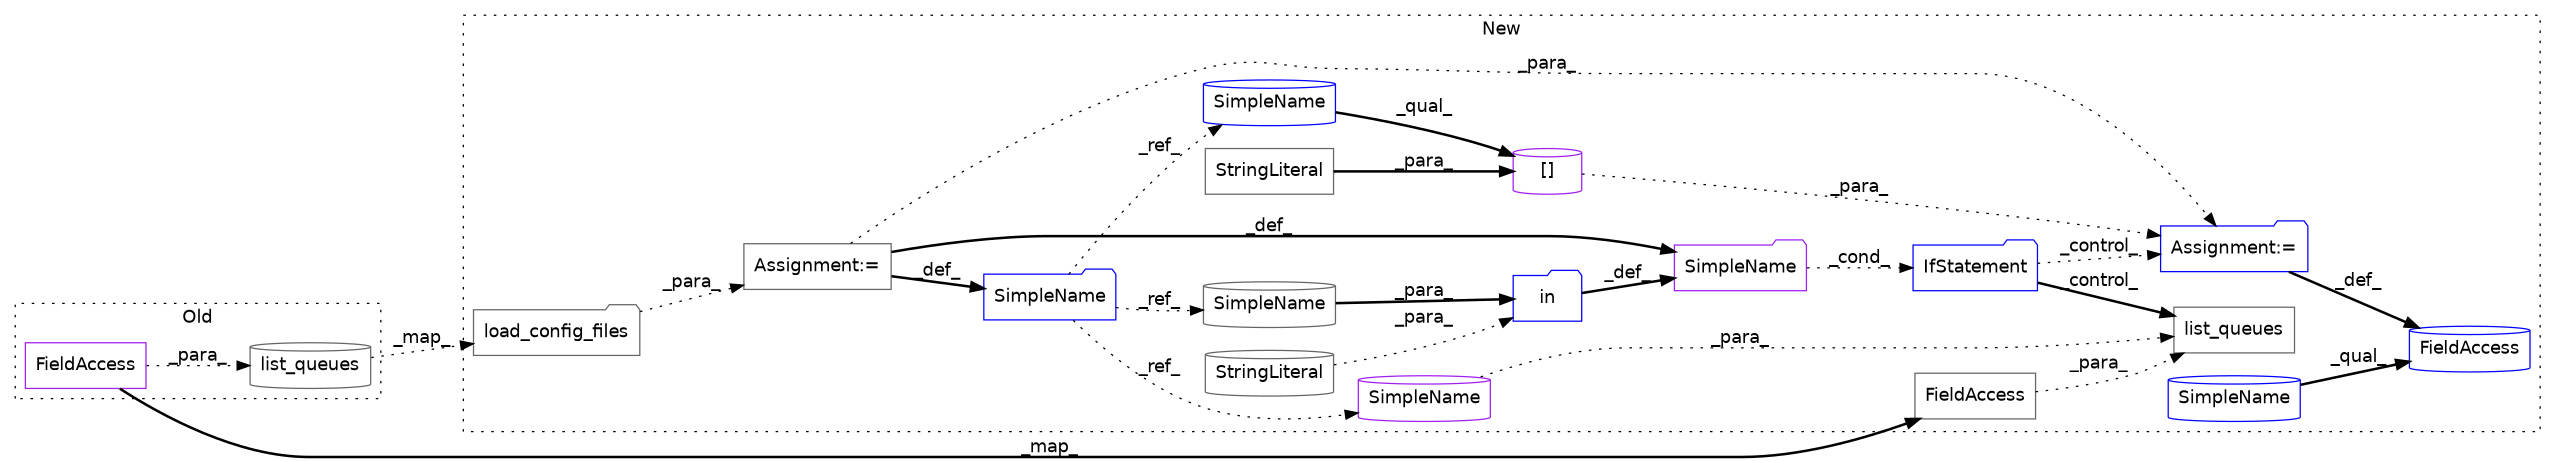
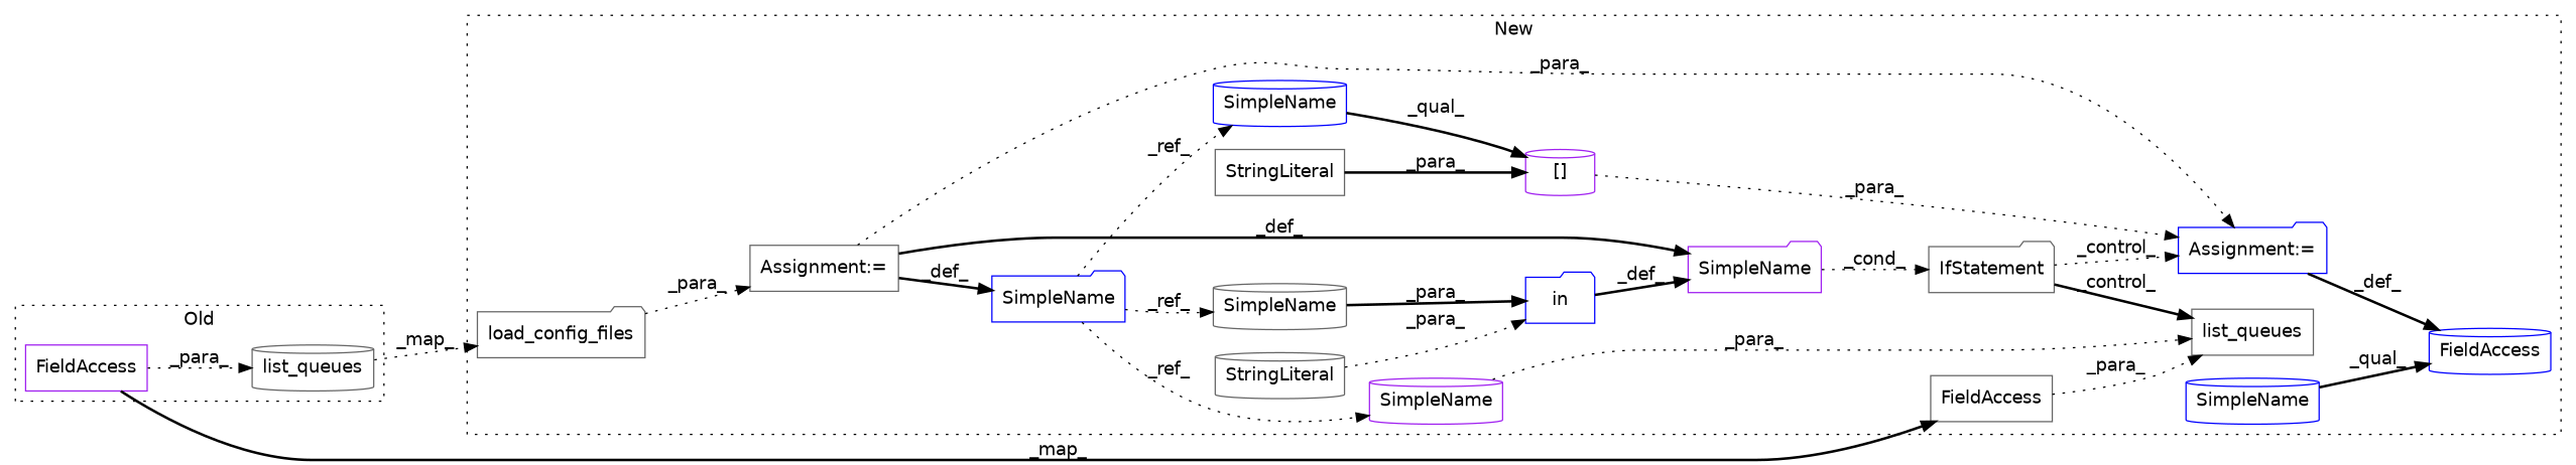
  digraph {
    rankdir=LR
    fontname="DejaVu Sans"
    node [a=42 l=3 s=44914 shape=cylinder color=gray40 fontname="DejaVu Sans"]
    edge [style=dotted fontname="DejaVu Sans"]
    n1 [a=32 l="12,1" label=list_queues s="43491,43529"]
    n2 [a=22 l=14 label=FieldAccess s=43515 shape=box color=purple]
    n3 [a=32 l="18,1" label=load_config_files s="44862,44891" shape=folder]
    n4 [a=2 l="4,1" label="[]" s="44961,44980" color=purple]
    n5 [a=105 l=22 label=in shape=folder color=blue]
    n6 [a=32 l="12,1" label=list_queues s="45011,45041" shape=box]
    n7 [label=SimpleName s=44858 shape=folder color=blue]
    n8 [a=45 l=15 label=StringLiteral s=44965 shape=box]
    n9 [a=45 l=15 label=StringLiteral]
    n10 [label=SimpleName shape=folder color=purple l="" s=""]
-   n11 [a=25 l="12,2" label=IfStatement s="44902,44936" shape=folder color=blue]
+   n11 [a=25 l="12,2" label=IfStatement s="44902,44936" shape=folder]
    n12 [a=22 l=10 label=FieldAccess s=44950 color=blue]
    n13 [a=22 l=14 label=FieldAccess s=45027 shape=box]
    n14 [a=7 l=1 label="Assignment:=" s=44861 shape=box]
    n15 [a=7 l=1 label="Assignment:=" s=44960 shape=folder color=blue]
    n16 [l=4 label=SimpleName s=44950 color=blue]
    n17 [label=SimpleName s=44961 color=blue]
    n18 [label=SimpleName s=44933]
    n19 [label=SimpleName s=45023 color=purple]
    subgraph cluster_1 {
      label=Old
      style=dotted
      n1
      n2
    }
    subgraph cluster_2 {
      label=New
      style=dotted
      n3
      n4
      n5
      n6
      n7
      n8
      n9
      n10
      n11
      n12
      n13
      n14
      n15
      n16
      n17
      n18
      n19
    }
    n1 -> n3 [label=_map_]
    n2 -> n1 [label=_para_]
    n2 -> n13 [label=_map_ style=bold]
    n3 -> n14 [label=_para_]
    n4 -> n15 [label=_para_]
    n5 -> n10 [label=_def_ style=bold]
    n7 -> n17 [label=_ref_]
    n7 -> n18 [label=_ref_]
    n7 -> n19 [label=_ref_]
    n8 -> n4 [label=_para_ style=bold]
    n9 -> n5 [label=_para_]
    n10 -> n11 [label=_cond_]
    n11 -> n6 [label=_control_ style=bold]
    n11 -> n15 [label=_control_]
    n13 -> n6 [label=_para_]
    n14 -> n7 [label=_def_ style=bold]
    n14 -> n10 [label=_def_ style=bold]
    n14 -> n15 [label=_para_]
    n15 -> n12 [label=_def_ style=bold]
    n16 -> n12 [label=_qual_ style=bold]
    n17 -> n4 [label=_qual_ style=bold]
    n18 -> n5 [label=_para_ style=bold]
    n19 -> n6 [label=_para_]
  }
